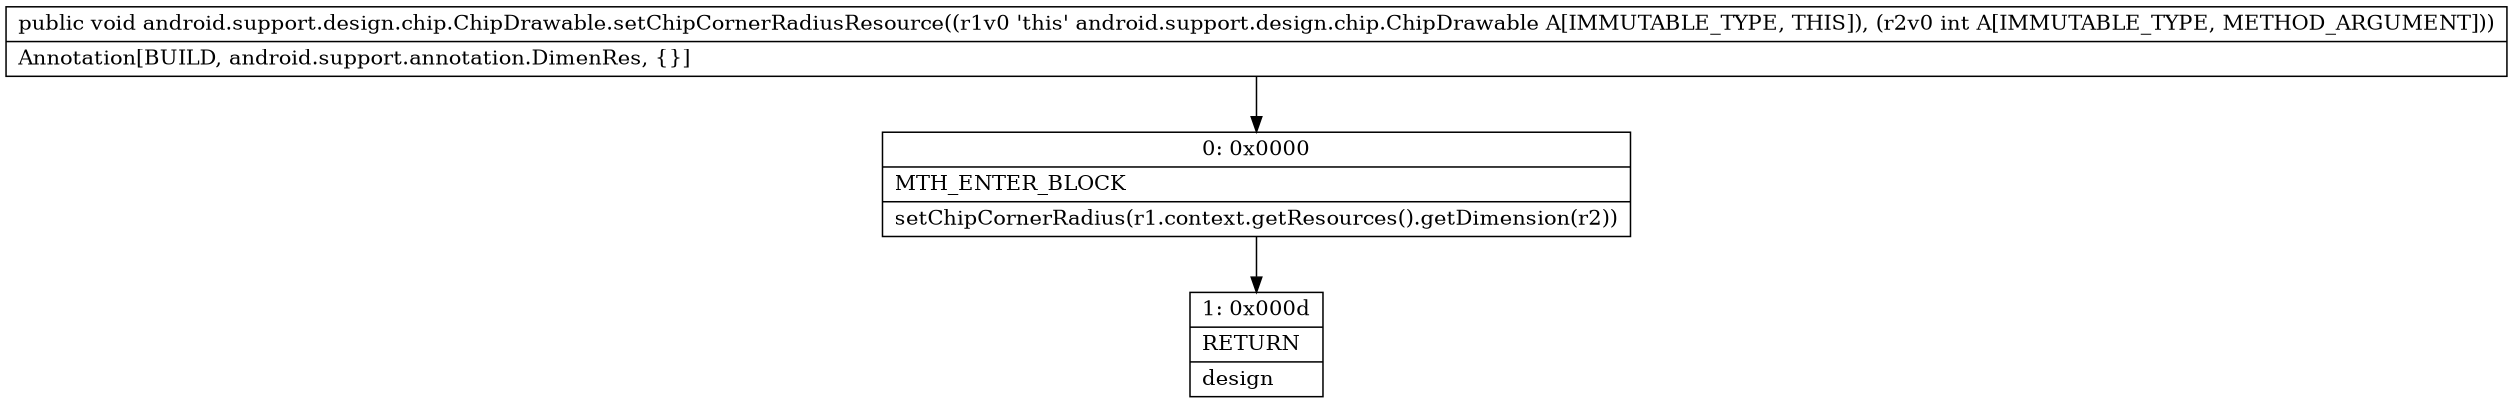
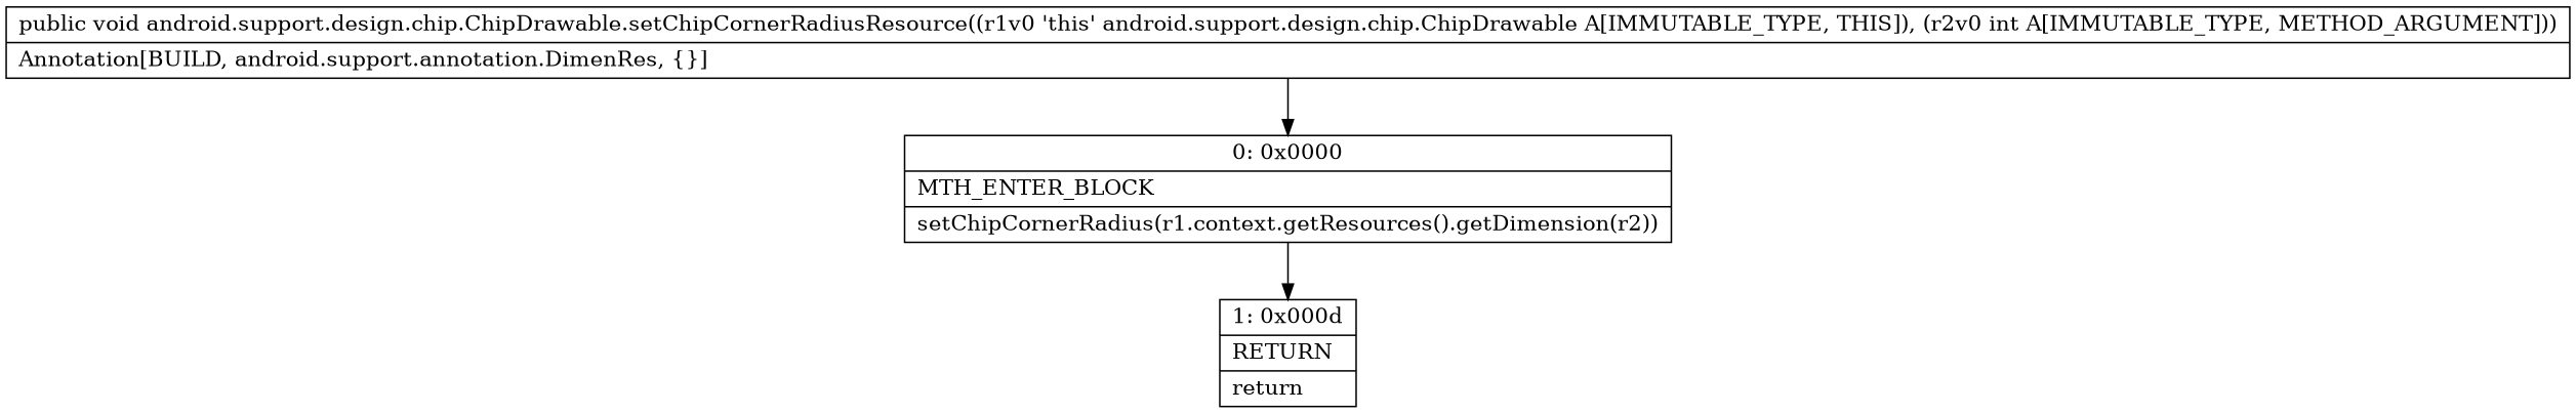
  digraph {
    node [shape=record]
    n1 [label="{0\:\ 0x0000|MTH_ENTER_BLOCK\l|setChipCornerRadius(r1.context.getResources().getDimension(r2))\l}"]
-   n2 [label="{1\:\ 0x000d|RETURN\l|design\l}"]
+   n2 [label="{1\:\ 0x000d|RETURN\l|return\l}"]
    n3 [label="{public void android.support.design.chip.ChipDrawable.setChipCornerRadiusResource((r1v0 'this' android.support.design.chip.ChipDrawable A[IMMUTABLE_TYPE, THIS]), (r2v0 int A[IMMUTABLE_TYPE, METHOD_ARGUMENT]))  | Annotation[BUILD, android.support.annotation.DimenRes, \{\}]\l}"]
    n1 -> n2
    n3 -> n1
  }
